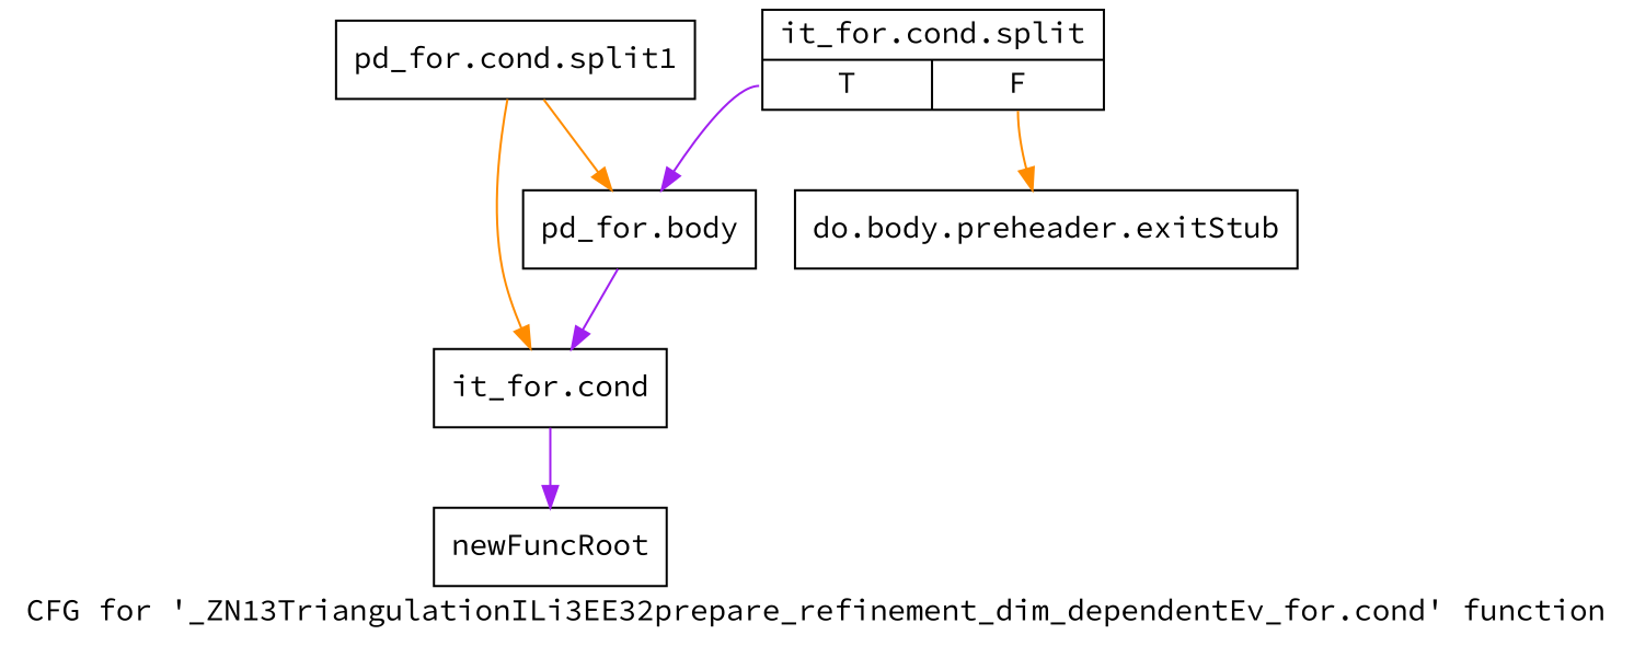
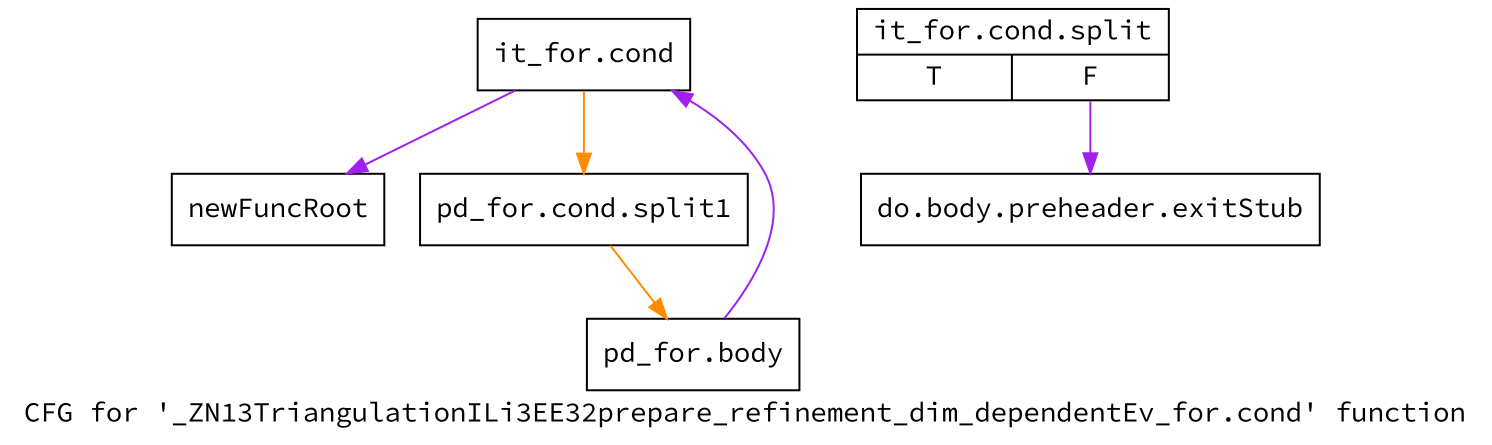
  digraph {
    fontname="Source Code Pro"
    label="CFG for '_ZN13TriangulationILi3EE32prepare_refinement_dim_dependentEv_for.cond' function"
    node [fontname="Source Code Pro" shape=record]
    edge [color=purple fontname="Source Code Pro"]
    n1 [label="{newFuncRoot}"]
    n2 [label="{it_for.cond}"]
    n3 [label="{pd_for.cond.split1}"]
    n4 [label="{pd_for.body}"]
    n5 [label="{do.body.preheader.exitStub}"]
    n6 [label="{it_for.cond.split|{<s0>T|<s1>F}}"]
    n2 -> n1
-   n3 -> n2 [color=darkorange]
+   n2 -> n3 [color=darkorange]
    n3 -> n4 [color=darkorange]
    n4 -> n2
-   n6 -> n4 [tailport=s0]
-   n6 -> n5 [color=darkorange tailport=s1]
+   n6 -> n5 [tailport=s1]
  }
